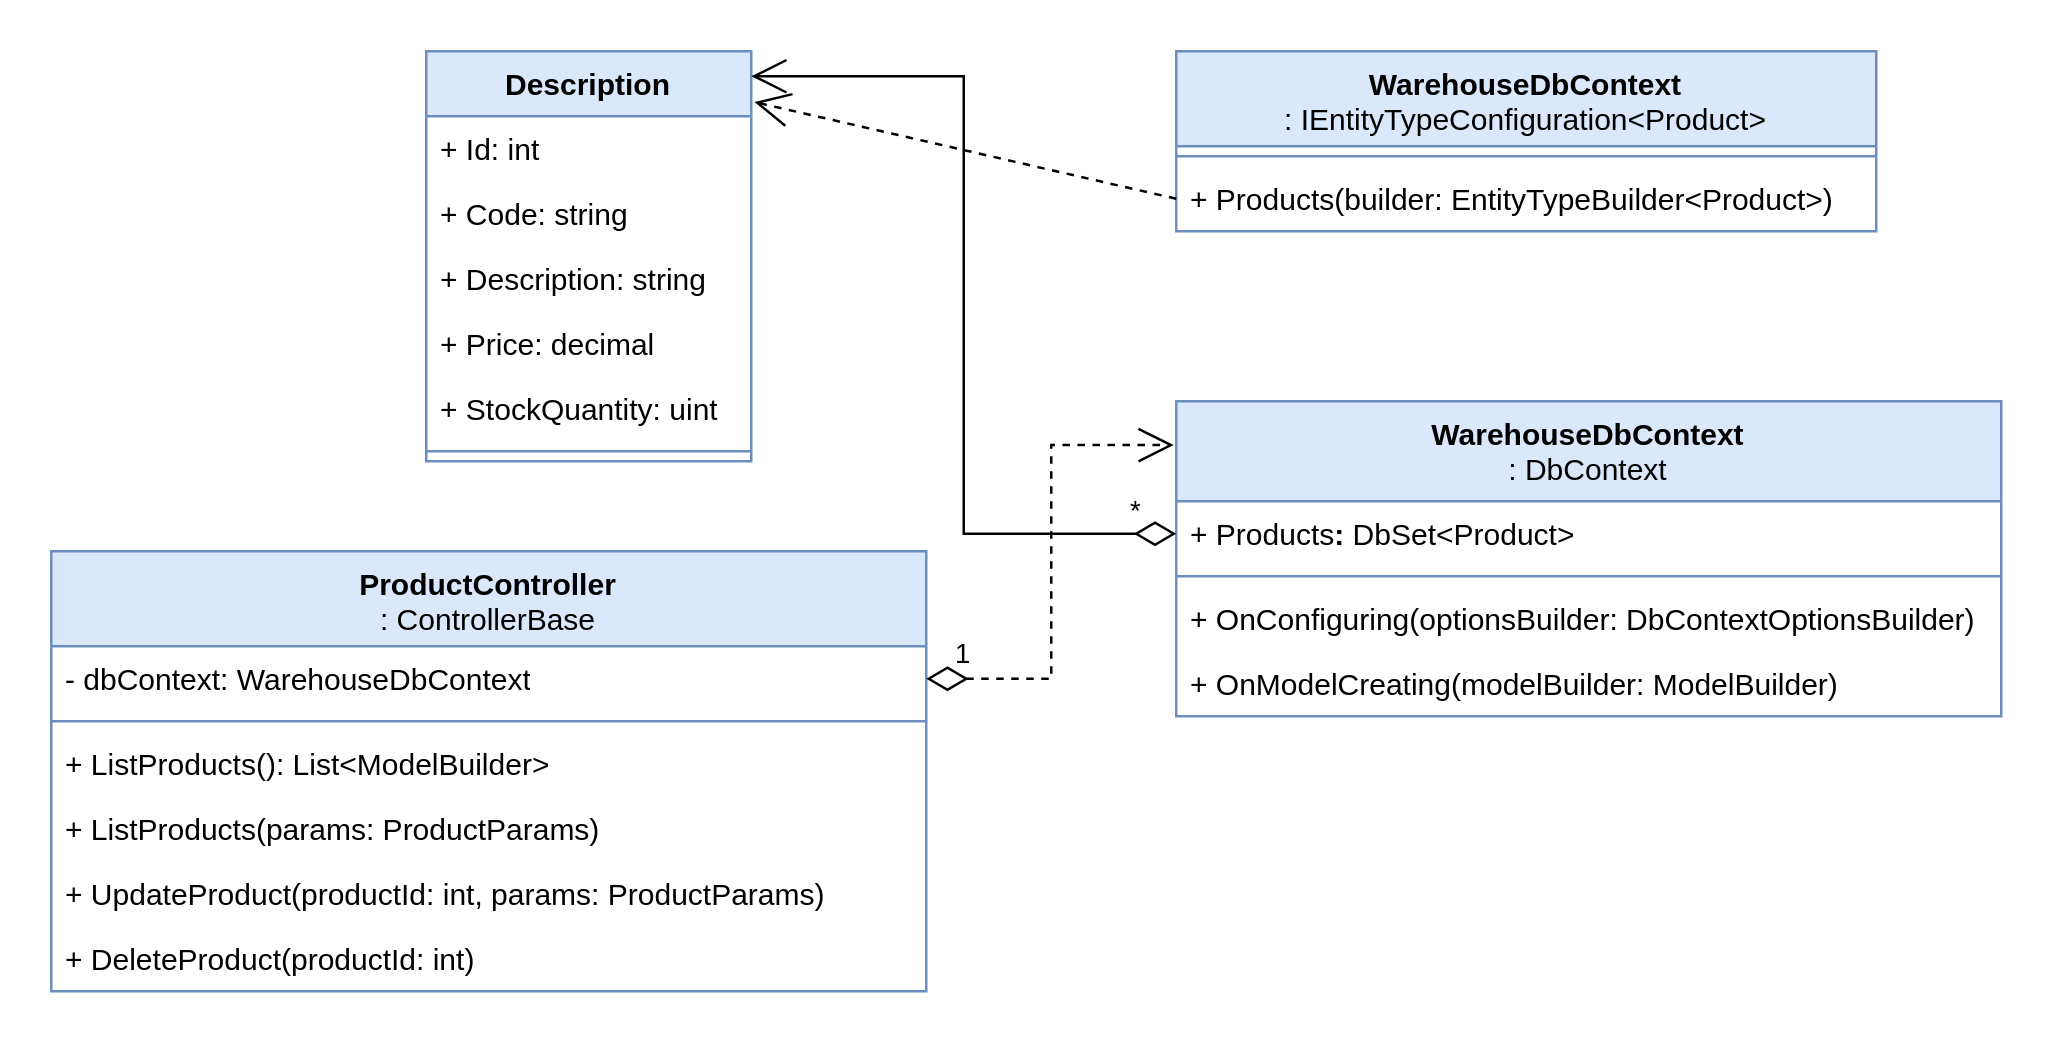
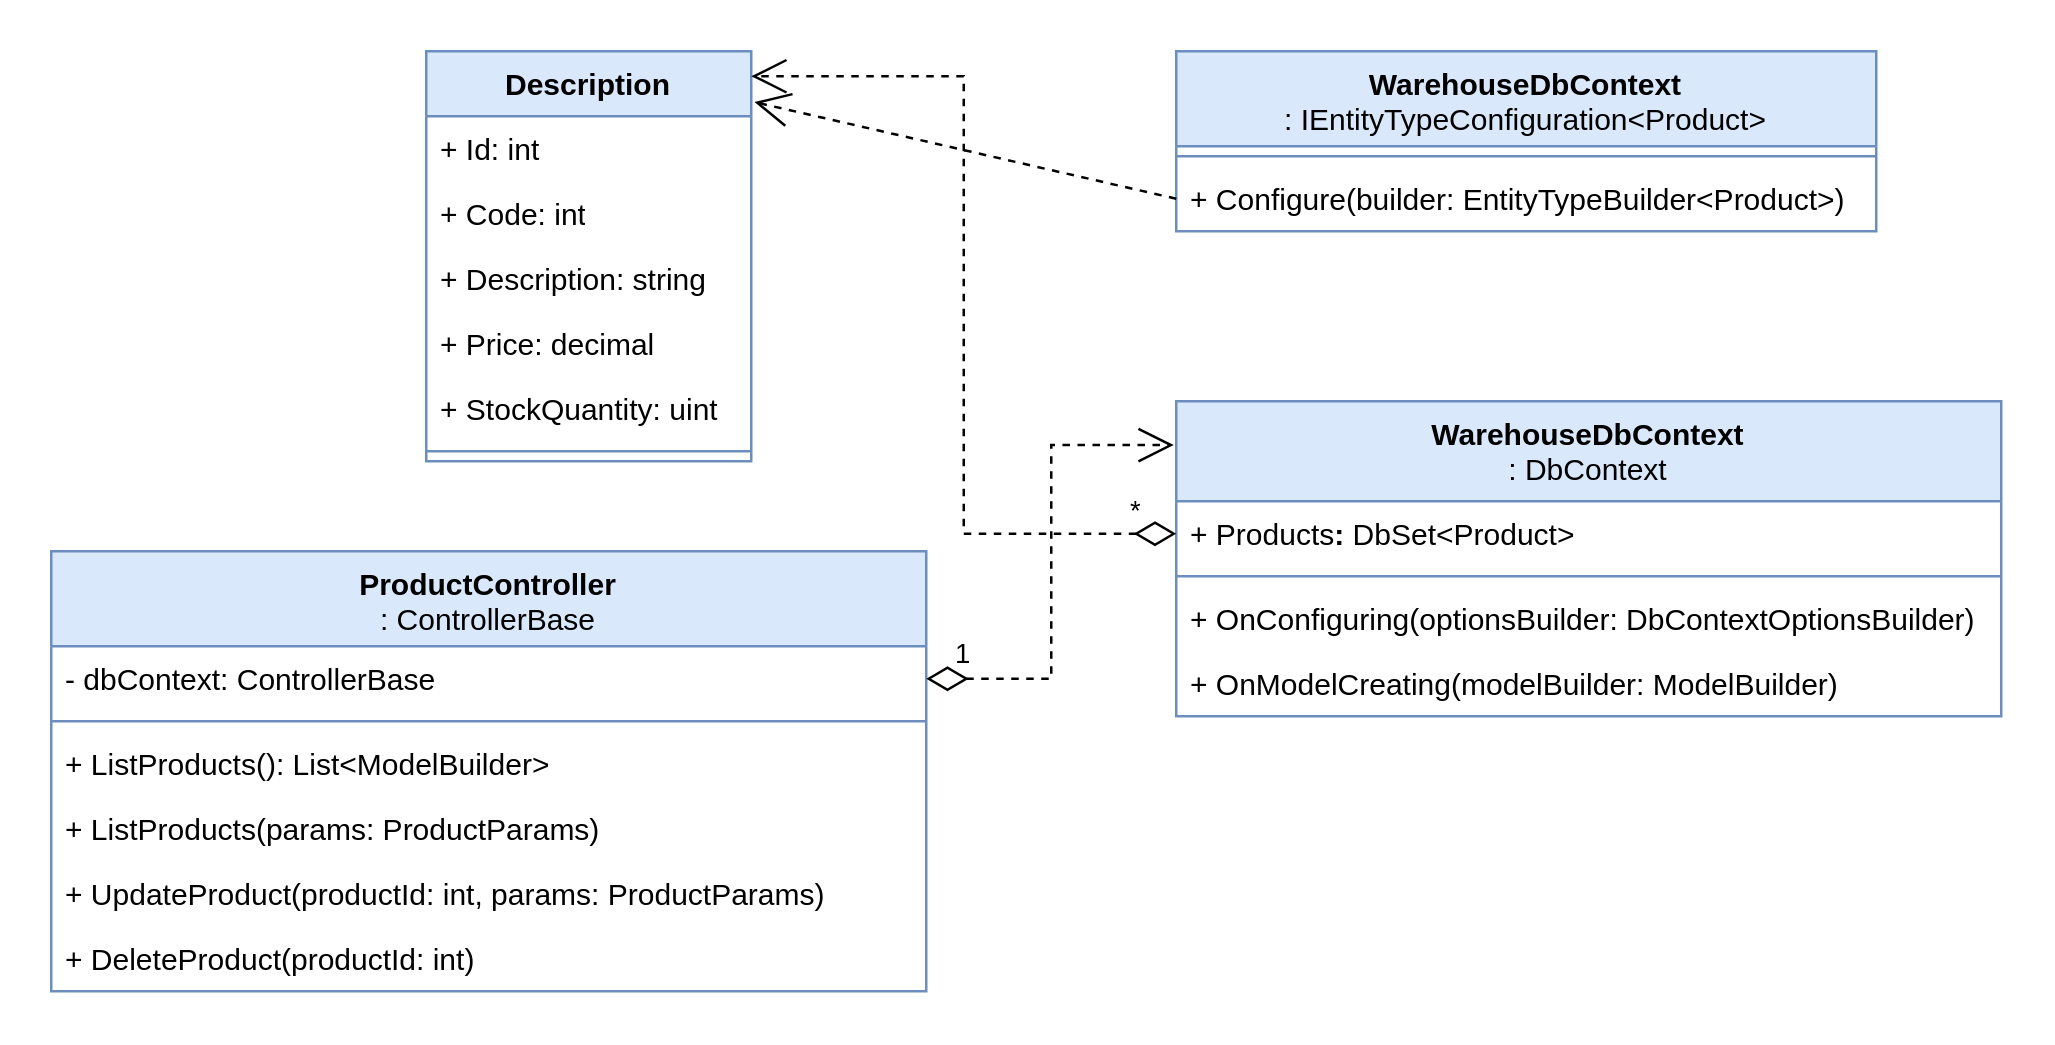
  <mxCell id="0" />
  <mxCell id="1" parent="0" />
  <mxCell id="2" value="WarehouseDbContext&lt;div&gt;&lt;span style=&quot;font-weight: normal;&quot;&gt;:&amp;nbsp;IEntityTypeConfiguration&amp;lt;Product&amp;gt;&lt;/span&gt;&lt;/div&gt;" style="swimlane;fontStyle=1;align=center;verticalAlign=top;childLayout=stackLayout;horizontal=1;startSize=38;horizontalStack=0;resizeParent=1;resizeParentMax=0;resizeLast=0;collapsible=1;marginBottom=0;whiteSpace=wrap;html=1;fillColor=#dae8fc;strokeColor=#6c8ebf;" vertex="1" parent="1"><mxGeometry x="470" y="20" width="280" height="72" as="geometry" /></mxCell>
  <mxCell id="3" value="" style="line;strokeWidth=1;fillColor=none;align=left;verticalAlign=middle;spacingTop=-1;spacingLeft=3;spacingRight=3;rotatable=0;labelPosition=right;points=[];portConstraint=eastwest;strokeColor=inherit;" vertex="1" parent="2"><mxGeometry y="38" width="280" height="8" as="geometry" /></mxCell>
- <mxCell id="4" value="+&amp;nbsp;Products(builder: EntityTypeBuilder&amp;lt;Product&amp;gt;)" style="text;strokeColor=none;fillColor=none;align=left;verticalAlign=top;spacingLeft=4;spacingRight=4;overflow=hidden;rotatable=0;points=[[0,0.5],[1,0.5]];portConstraint=eastwest;whiteSpace=wrap;html=1;" vertex="1" parent="2"><mxGeometry y="46" width="280" height="26" as="geometry" /></mxCell>
+ <mxCell id="4" value="+&amp;nbsp;Configure(builder: EntityTypeBuilder&amp;lt;Product&amp;gt;)" style="text;strokeColor=none;fillColor=none;align=left;verticalAlign=top;spacingLeft=4;spacingRight=4;overflow=hidden;rotatable=0;points=[[0,0.5],[1,0.5]];portConstraint=eastwest;whiteSpace=wrap;html=1;" vertex="1" parent="2"><mxGeometry y="46" width="280" height="26" as="geometry" /></mxCell>
  <mxCell id="5" value="Description" style="swimlane;fontStyle=1;align=center;verticalAlign=top;childLayout=stackLayout;horizontal=1;startSize=26;horizontalStack=0;resizeParent=1;resizeParentMax=0;resizeLast=0;collapsible=1;marginBottom=0;whiteSpace=wrap;html=1;fillColor=#dae8fc;strokeColor=#6c8ebf;" vertex="1" parent="1"><mxGeometry x="170" y="20" width="130" height="164" as="geometry" /></mxCell>
  <mxCell id="6" value="+ Id: int" style="text;strokeColor=none;fillColor=none;align=left;verticalAlign=top;spacingLeft=4;spacingRight=4;overflow=hidden;rotatable=0;points=[[0,0.5],[1,0.5]];portConstraint=eastwest;whiteSpace=wrap;html=1;" vertex="1" parent="5"><mxGeometry y="26" width="130" height="26" as="geometry" /></mxCell>
- <mxCell id="7" value="+ Code: string" style="text;strokeColor=none;fillColor=none;align=left;verticalAlign=top;spacingLeft=4;spacingRight=4;overflow=hidden;rotatable=0;points=[[0,0.5],[1,0.5]];portConstraint=eastwest;whiteSpace=wrap;html=1;" vertex="1" parent="5"><mxGeometry y="52" width="130" height="26" as="geometry" /></mxCell>
+ <mxCell id="7" value="+ Code: int" style="text;strokeColor=none;fillColor=none;align=left;verticalAlign=top;spacingLeft=4;spacingRight=4;overflow=hidden;rotatable=0;points=[[0,0.5],[1,0.5]];portConstraint=eastwest;whiteSpace=wrap;html=1;" vertex="1" parent="5"><mxGeometry y="52" width="130" height="26" as="geometry" /></mxCell>
  <mxCell id="8" value="+ Description: string" style="text;strokeColor=none;fillColor=none;align=left;verticalAlign=top;spacingLeft=4;spacingRight=4;overflow=hidden;rotatable=0;points=[[0,0.5],[1,0.5]];portConstraint=eastwest;whiteSpace=wrap;html=1;" vertex="1" parent="5"><mxGeometry y="78" width="130" height="26" as="geometry" /></mxCell>
  <mxCell id="9" value="+ Price: decimal" style="text;strokeColor=none;fillColor=none;align=left;verticalAlign=top;spacingLeft=4;spacingRight=4;overflow=hidden;rotatable=0;points=[[0,0.5],[1,0.5]];portConstraint=eastwest;whiteSpace=wrap;html=1;" vertex="1" parent="5"><mxGeometry y="104" width="130" height="26" as="geometry" /></mxCell>
  <mxCell id="10" value="+ StockQuantity: uint" style="text;strokeColor=none;fillColor=none;align=left;verticalAlign=top;spacingLeft=4;spacingRight=4;overflow=hidden;rotatable=0;points=[[0,0.5],[1,0.5]];portConstraint=eastwest;whiteSpace=wrap;html=1;" vertex="1" parent="5"><mxGeometry y="130" width="130" height="26" as="geometry" /></mxCell>
  <mxCell id="11" value="" style="line;strokeWidth=1;fillColor=none;align=left;verticalAlign=middle;spacingTop=-1;spacingLeft=3;spacingRight=3;rotatable=0;labelPosition=right;points=[];portConstraint=eastwest;strokeColor=inherit;" vertex="1" parent="5"><mxGeometry y="156" width="130" height="8" as="geometry" /></mxCell>
  <mxCell id="12" value="WarehouseDbContext&lt;div&gt;&lt;span style=&quot;font-weight: normal;&quot;&gt;: DbContext&lt;/span&gt;&lt;/div&gt;" style="swimlane;fontStyle=1;align=center;verticalAlign=top;childLayout=stackLayout;horizontal=1;startSize=40;horizontalStack=0;resizeParent=1;resizeParentMax=0;resizeLast=0;collapsible=1;marginBottom=0;whiteSpace=wrap;html=1;fillColor=#dae8fc;strokeColor=#6c8ebf;" vertex="1" parent="1"><mxGeometry x="470" y="160" width="330" height="126" as="geometry" /></mxCell>
  <mxCell id="13" value="+ Products&lt;b&gt;:&amp;nbsp;&lt;/b&gt;DbSet&amp;lt;Product&amp;gt;" style="text;strokeColor=none;fillColor=none;align=left;verticalAlign=top;spacingLeft=4;spacingRight=4;overflow=hidden;rotatable=0;points=[[0,0.5],[1,0.5]];portConstraint=eastwest;whiteSpace=wrap;html=1;" vertex="1" parent="12"><mxGeometry y="40" width="330" height="26" as="geometry" /></mxCell>
  <mxCell id="14" value="" style="line;strokeWidth=1;fillColor=none;align=left;verticalAlign=middle;spacingTop=-1;spacingLeft=3;spacingRight=3;rotatable=0;labelPosition=right;points=[];portConstraint=eastwest;strokeColor=inherit;" vertex="1" parent="12"><mxGeometry y="66" width="330" height="8" as="geometry" /></mxCell>
  <mxCell id="15" value="+ OnConfiguring(optionsBuilder: DbContextOptionsBuilder)" style="text;strokeColor=none;fillColor=none;align=left;verticalAlign=top;spacingLeft=4;spacingRight=4;overflow=hidden;rotatable=0;points=[[0,0.5],[1,0.5]];portConstraint=eastwest;whiteSpace=wrap;html=1;" vertex="1" parent="12"><mxGeometry y="74" width="330" height="26" as="geometry" /></mxCell>
  <mxCell id="16" value="+&amp;nbsp;OnModelCreating(modelBuilder: ModelBuilder)" style="text;strokeColor=none;fillColor=none;align=left;verticalAlign=top;spacingLeft=4;spacingRight=4;overflow=hidden;rotatable=0;points=[[0,0.5],[1,0.5]];portConstraint=eastwest;whiteSpace=wrap;html=1;" vertex="1" parent="12"><mxGeometry y="100" width="330" height="26" as="geometry" /></mxCell>
  <mxCell id="17" value="ProductController&lt;div&gt;&lt;span style=&quot;font-weight: normal;&quot;&gt;:&amp;nbsp;&lt;/span&gt;&lt;span style=&quot;background-color: initial; font-weight: 400;&quot;&gt;ControllerBase&lt;/span&gt;&lt;/div&gt;" style="swimlane;fontStyle=1;align=center;verticalAlign=top;childLayout=stackLayout;horizontal=1;startSize=38;horizontalStack=0;resizeParent=1;resizeParentMax=0;resizeLast=0;collapsible=1;marginBottom=0;whiteSpace=wrap;html=1;fillColor=#dae8fc;strokeColor=#6c8ebf;" vertex="1" parent="1"><mxGeometry x="20" y="220" width="350" height="176" as="geometry" /></mxCell>
- <mxCell id="18" value="- dbContext: WarehouseDbContext" style="text;strokeColor=none;fillColor=none;align=left;verticalAlign=top;spacingLeft=4;spacingRight=4;overflow=hidden;rotatable=0;points=[[0,0.5],[1,0.5]];portConstraint=eastwest;whiteSpace=wrap;html=1;" vertex="1" parent="17"><mxGeometry y="38" width="350" height="26" as="geometry" /></mxCell>
+ <mxCell id="18" value="- dbContext: ControllerBase" style="text;strokeColor=none;fillColor=none;align=left;verticalAlign=top;spacingLeft=4;spacingRight=4;overflow=hidden;rotatable=0;points=[[0,0.5],[1,0.5]];portConstraint=eastwest;whiteSpace=wrap;html=1;" vertex="1" parent="17"><mxGeometry y="38" width="350" height="26" as="geometry" /></mxCell>
  <mxCell id="19" value="" style="line;strokeWidth=1;fillColor=none;align=left;verticalAlign=middle;spacingTop=-1;spacingLeft=3;spacingRight=3;rotatable=0;labelPosition=right;points=[];portConstraint=eastwest;strokeColor=inherit;" vertex="1" parent="17"><mxGeometry y="64" width="350" height="8" as="geometry" /></mxCell>
  <mxCell id="20" value="+&amp;nbsp;ListProducts(): List&amp;lt;ModelBuilder&amp;gt;" style="text;strokeColor=none;fillColor=none;align=left;verticalAlign=top;spacingLeft=4;spacingRight=4;overflow=hidden;rotatable=0;points=[[0,0.5],[1,0.5]];portConstraint=eastwest;whiteSpace=wrap;html=1;" vertex="1" parent="17"><mxGeometry y="72" width="350" height="26" as="geometry" /></mxCell>
  <mxCell id="21" value="+&amp;nbsp;ListProducts(params: ProductParams)" style="text;strokeColor=none;fillColor=none;align=left;verticalAlign=top;spacingLeft=4;spacingRight=4;overflow=hidden;rotatable=0;points=[[0,0.5],[1,0.5]];portConstraint=eastwest;whiteSpace=wrap;html=1;" vertex="1" parent="17"><mxGeometry y="98" width="350" height="26" as="geometry" /></mxCell>
  <mxCell id="22" value="+ UpdateProduct(productId: int, params: ProductParams)" style="text;strokeColor=none;fillColor=none;align=left;verticalAlign=top;spacingLeft=4;spacingRight=4;overflow=hidden;rotatable=0;points=[[0,0.5],[1,0.5]];portConstraint=eastwest;whiteSpace=wrap;html=1;" vertex="1" parent="17"><mxGeometry y="124" width="350" height="26" as="geometry" /></mxCell>
  <mxCell id="23" value="+ DeleteProduct(productId: int)" style="text;strokeColor=none;fillColor=none;align=left;verticalAlign=top;spacingLeft=4;spacingRight=4;overflow=hidden;rotatable=0;points=[[0,0.5],[1,0.5]];portConstraint=eastwest;whiteSpace=wrap;html=1;" vertex="1" parent="17"><mxGeometry y="150" width="350" height="26" as="geometry" /></mxCell>
  <mxCell id="24" value="1" style="endArrow=open;html=1;endSize=12;startArrow=diamondThin;startSize=14;startFill=0;edgeStyle=orthogonalEdgeStyle;align=left;verticalAlign=bottom;rounded=0;entryX=-0.003;entryY=0.139;entryDx=0;entryDy=0;entryPerimeter=0;exitX=1;exitY=0.5;exitDx=0;exitDy=0;dashed=1;" edge="1" parent="1" source="18" target="12"><mxGeometry x="-0.896" y="1" relative="1" as="geometry"><mxPoint x="370" y="160" as="sourcePoint" /><mxPoint x="530" y="160" as="targetPoint" /><mxPoint as="offset" /></mxGeometry></mxCell>
  <mxCell id="25" value="" style="endArrow=open;endSize=12;dashed=1;html=1;rounded=0;exitX=0;exitY=0.5;exitDx=0;exitDy=0;entryX=1.01;entryY=0.124;entryDx=0;entryDy=0;entryPerimeter=0;" edge="1" parent="1" source="4" target="5"><mxGeometry width="160" relative="1" as="geometry"><mxPoint x="370" y="160" as="sourcePoint" /><mxPoint x="530" y="160" as="targetPoint" /></mxGeometry></mxCell>
- <mxCell id="26" value="*" style="endArrow=open;html=1;endSize=12;startArrow=diamondThin;startSize=14;startFill=0;edgeStyle=orthogonalEdgeStyle;align=left;verticalAlign=bottom;rounded=0;entryX=1;entryY=0.061;entryDx=0;entryDy=0;entryPerimeter=0;exitX=0;exitY=0.5;exitDx=0;exitDy=0;" edge="1" parent="1" source="13" target="5"><mxGeometry x="-0.887" relative="1" as="geometry"><mxPoint x="400" y="281" as="sourcePoint" /><mxPoint x="479" y="188" as="targetPoint" /><mxPoint as="offset" /></mxGeometry></mxCell>
+ <mxCell id="26" value="*" style="endArrow=open;html=1;endSize=12;startArrow=diamondThin;startSize=14;startFill=0;edgeStyle=orthogonalEdgeStyle;align=left;verticalAlign=bottom;rounded=0;entryX=1;entryY=0.061;entryDx=0;entryDy=0;entryPerimeter=0;exitX=0;exitY=0.5;exitDx=0;exitDy=0;dashed=1;" edge="1" parent="1" source="13" target="5"><mxGeometry x="-0.887" relative="1" as="geometry"><mxPoint x="400" y="281" as="sourcePoint" /><mxPoint x="479" y="188" as="targetPoint" /><mxPoint as="offset" /></mxGeometry></mxCell>
